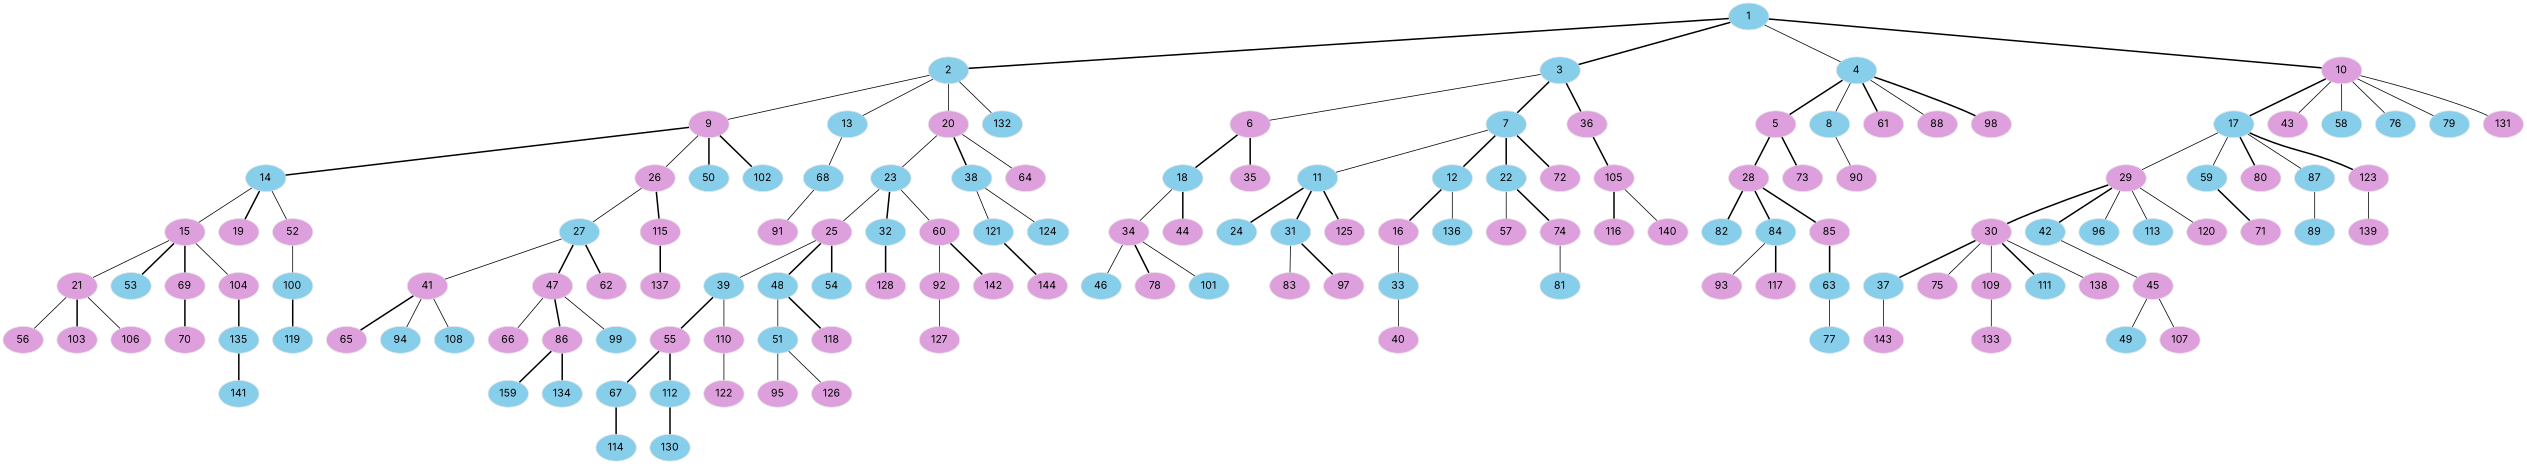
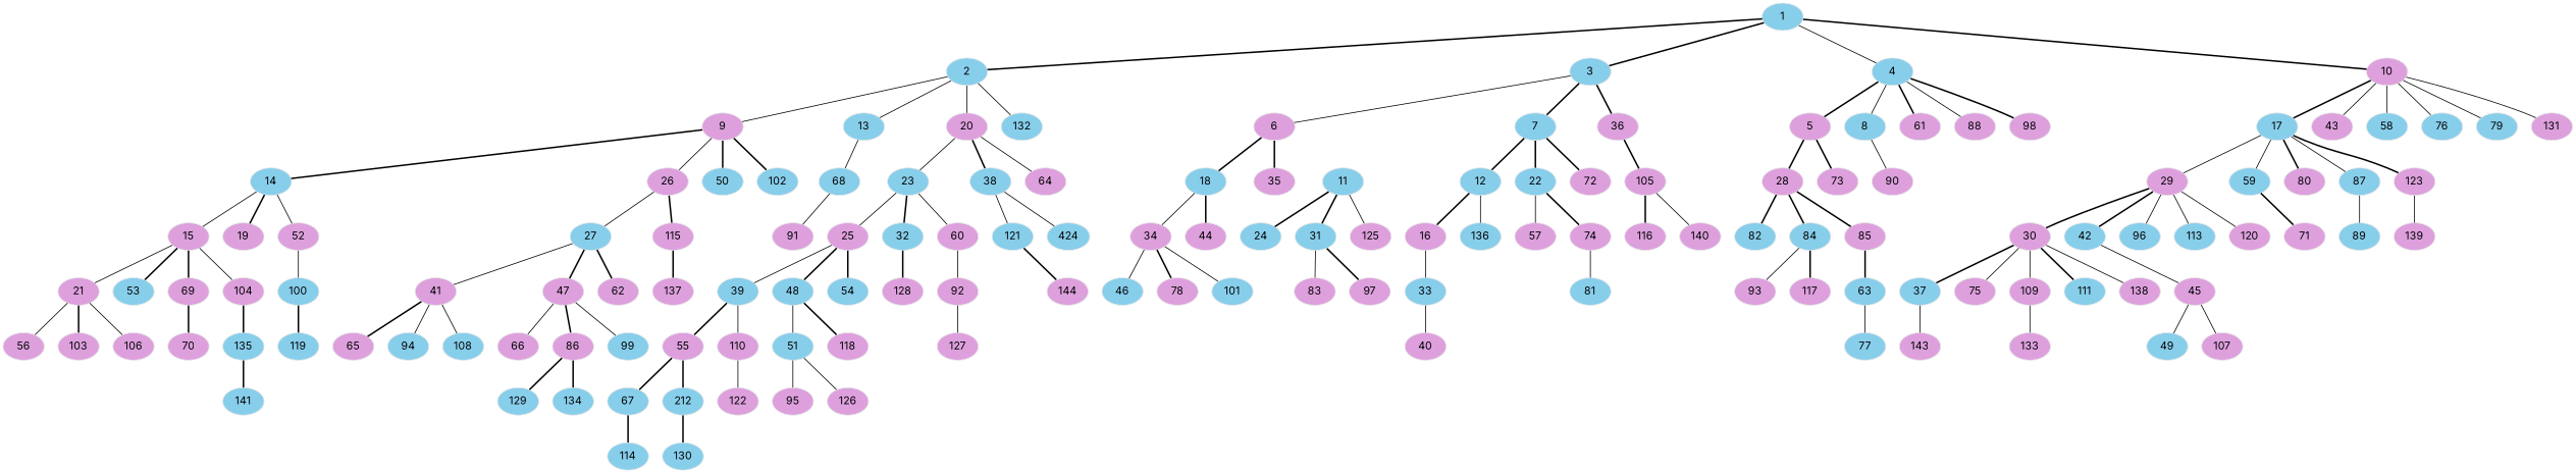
  graph {
    fontname=Inter
    node [color=gray90 fillcolor=plum fontname=Inter style=filled]
    edge [fontname=Inter style=solid]
    1 [fillcolor=skyblue]
    2 [fillcolor=skyblue]
    3 [fillcolor=skyblue]
    4 [fillcolor=skyblue]
    10
    9
    13 [fillcolor=skyblue]
    20
    132 [fillcolor=skyblue]
    6
    7 [fillcolor=skyblue]
    36
    5
    8 [fillcolor=skyblue]
    61
    88
    98
    17 [fillcolor=skyblue]
    43
    58 [fillcolor=skyblue]
    76 [fillcolor=skyblue]
    79 [fillcolor=skyblue]
    131
    14 [fillcolor=skyblue]
    26
    50 [fillcolor=skyblue]
    102 [fillcolor=skyblue]
    68 [fillcolor=skyblue]
    23 [fillcolor=skyblue]
    38 [fillcolor=skyblue]
    64
    18 [fillcolor=skyblue]
    35
    11 [fillcolor=skyblue]
    12 [fillcolor=skyblue]
    22 [fillcolor=skyblue]
    72
    105
    28
    73
    90
    82 [fillcolor=skyblue]
    84 [fillcolor=skyblue]
    85
    34
    44
    24 [fillcolor=skyblue]
    31 [fillcolor=skyblue]
    125
    16
    136 [fillcolor=skyblue]
    57
    74
    15
    19
    52
    27 [fillcolor=skyblue]
    115
    29
    59 [fillcolor=skyblue]
    80
    87 [fillcolor=skyblue]
    123
    83
    97
    33 [fillcolor=skyblue]
    91
    21
    53 [fillcolor=skyblue]
    69
    104
    100 [fillcolor=skyblue]
    56
    103
    106
    70
    135 [fillcolor=skyblue]
    40
    30
    42 [fillcolor=skyblue]
    96 [fillcolor=skyblue]
    113 [fillcolor=skyblue]
    120
    71
    89 [fillcolor=skyblue]
    139
    46 [fillcolor=skyblue]
    78
    101 [fillcolor=skyblue]
    25
    32 [fillcolor=skyblue]
    60
    121 [fillcolor=skyblue]
-   124 [fillcolor=skyblue]
+   124 [fillcolor=skyblue label=424]
    81 [fillcolor=skyblue]
    39 [fillcolor=skyblue]
    48 [fillcolor=skyblue]
    54 [fillcolor=skyblue]
    128
    92
-   142
    55
    110
    51 [fillcolor=skyblue]
    118
    41
    47
    62
    137
    65
    94 [fillcolor=skyblue]
    108 [fillcolor=skyblue]
    66
    86
    99 [fillcolor=skyblue]
    93
    117
    63 [fillcolor=skyblue]
    37 [fillcolor=skyblue]
    75
    109
    111 [fillcolor=skyblue]
    138
    45
    143
    133
    116
    140
    77 [fillcolor=skyblue]
    144
    67 [fillcolor=skyblue]
-   112 [fillcolor=skyblue]
+   112 [fillcolor=skyblue label=212]
    122
    49 [fillcolor=skyblue]
    107
-   129 [fillcolor=skyblue label=159]
+   129 [fillcolor=skyblue]
    134 [fillcolor=skyblue]
    95
    126
    119 [fillcolor=skyblue]
    114 [fillcolor=skyblue]
    130 [fillcolor=skyblue]
    127
    141 [fillcolor=skyblue]
    1 -- 2 [style=bold]
    1 -- 3 [style=bold]
    1 -- 4
    1 -- 10 [style=bold]
    2 -- 9
    2 -- 13
    2 -- 20
    2 -- 132
    3 -- 6
    3 -- 7 [style=bold]
    3 -- 36 [style=bold]
    4 -- 5 [style=bold]
    4 -- 8
    4 -- 61 [style=bold]
    4 -- 88
    4 -- 98 [style=bold]
    10 -- 17 [style=bold]
    10 -- 43
    10 -- 58
    10 -- 76
    10 -- 79
    10 -- 131
    9 -- 14 [style=bold]
    9 -- 26
    9 -- 50 [style=bold]
    9 -- 102 [style=bold]
    13 -- 68
    20 -- 23
    20 -- 38 [style=bold]
    20 -- 64
    6 -- 18 [style=bold]
    6 -- 35 [style=bold]
-   7 -- 11
    7 -- 12 [style=bold]
    7 -- 22 [style=bold]
    7 -- 72 [style=bold]
    36 -- 105 [style=bold]
    5 -- 28 [style=bold]
    5 -- 73 [style=bold]
    8 -- 90
    17 -- 29
    17 -- 59
    17 -- 80 [style=bold]
    17 -- 87
    17 -- 123 [style=bold]
    14 -- 15
    14 -- 19 [style=bold]
    14 -- 52
    26 -- 27
    26 -- 115 [style=bold]
    68 -- 91
    23 -- 25
    23 -- 32 [style=bold]
    23 -- 60
    38 -- 121
    38 -- 124
    18 -- 34
    18 -- 44 [style=bold]
    11 -- 24 [style=bold]
    11 -- 31 [style=bold]
-   11 -- 125 [style=bold]
+   11 -- 125
    12 -- 16 [style=bold]
    12 -- 136
    22 -- 57
    22 -- 74 [style=bold]
    105 -- 116 [style=bold]
    105 -- 140
    28 -- 82 [style=bold]
    28 -- 84 [style=bold]
    28 -- 85 [style=bold]
    84 -- 93
    84 -- 117 [style=bold]
    85 -- 63 [style=bold]
    34 -- 46
    34 -- 78 [style=bold]
    34 -- 101
    31 -- 83
    31 -- 97 [style=bold]
    16 -- 33
    74 -- 81
    15 -- 21
    15 -- 53 [style=bold]
    15 -- 69 [style=bold]
    15 -- 104
    52 -- 100
    27 -- 41
    27 -- 47 [style=bold]
    27 -- 62 [style=bold]
    115 -- 137 [style=bold]
    29 -- 30 [style=bold]
    29 -- 42 [style=bold]
    29 -- 96
    29 -- 113
    29 -- 120
    59 -- 71 [style=bold]
    87 -- 89
    123 -- 139
    33 -- 40
    21 -- 56
    21 -- 103 [style=bold]
    21 -- 106
    69 -- 70 [style=bold]
    104 -- 135 [style=bold]
    100 -- 119 [style=bold]
    135 -- 141 [style=bold]
    30 -- 37 [style=bold]
    30 -- 75
    30 -- 109
    30 -- 111 [style=bold]
    30 -- 138
    42 -- 45
    25 -- 39
    25 -- 48 [style=bold]
    25 -- 54 [style=bold]
    32 -- 128 [style=bold]
    60 -- 92
-   60 -- 142 [style=bold]
    121 -- 144 [style=bold]
    39 -- 55 [style=bold]
    39 -- 110
    48 -- 51
    48 -- 118 [style=bold]
    92 -- 127
    55 -- 67 [style=bold]
    55 -- 112 [style=bold]
    110 -- 122
    51 -- 95
    51 -- 126
    41 -- 65 [style=bold]
    41 -- 94
    41 -- 108
    47 -- 66
    47 -- 86 [style=bold]
    47 -- 99
    86 -- 129 [style=bold]
    86 -- 134 [style=bold]
    63 -- 77
    37 -- 143
    109 -- 133
    45 -- 49
    45 -- 107
    67 -- 114 [style=bold]
    112 -- 130 [style=bold]
  }
